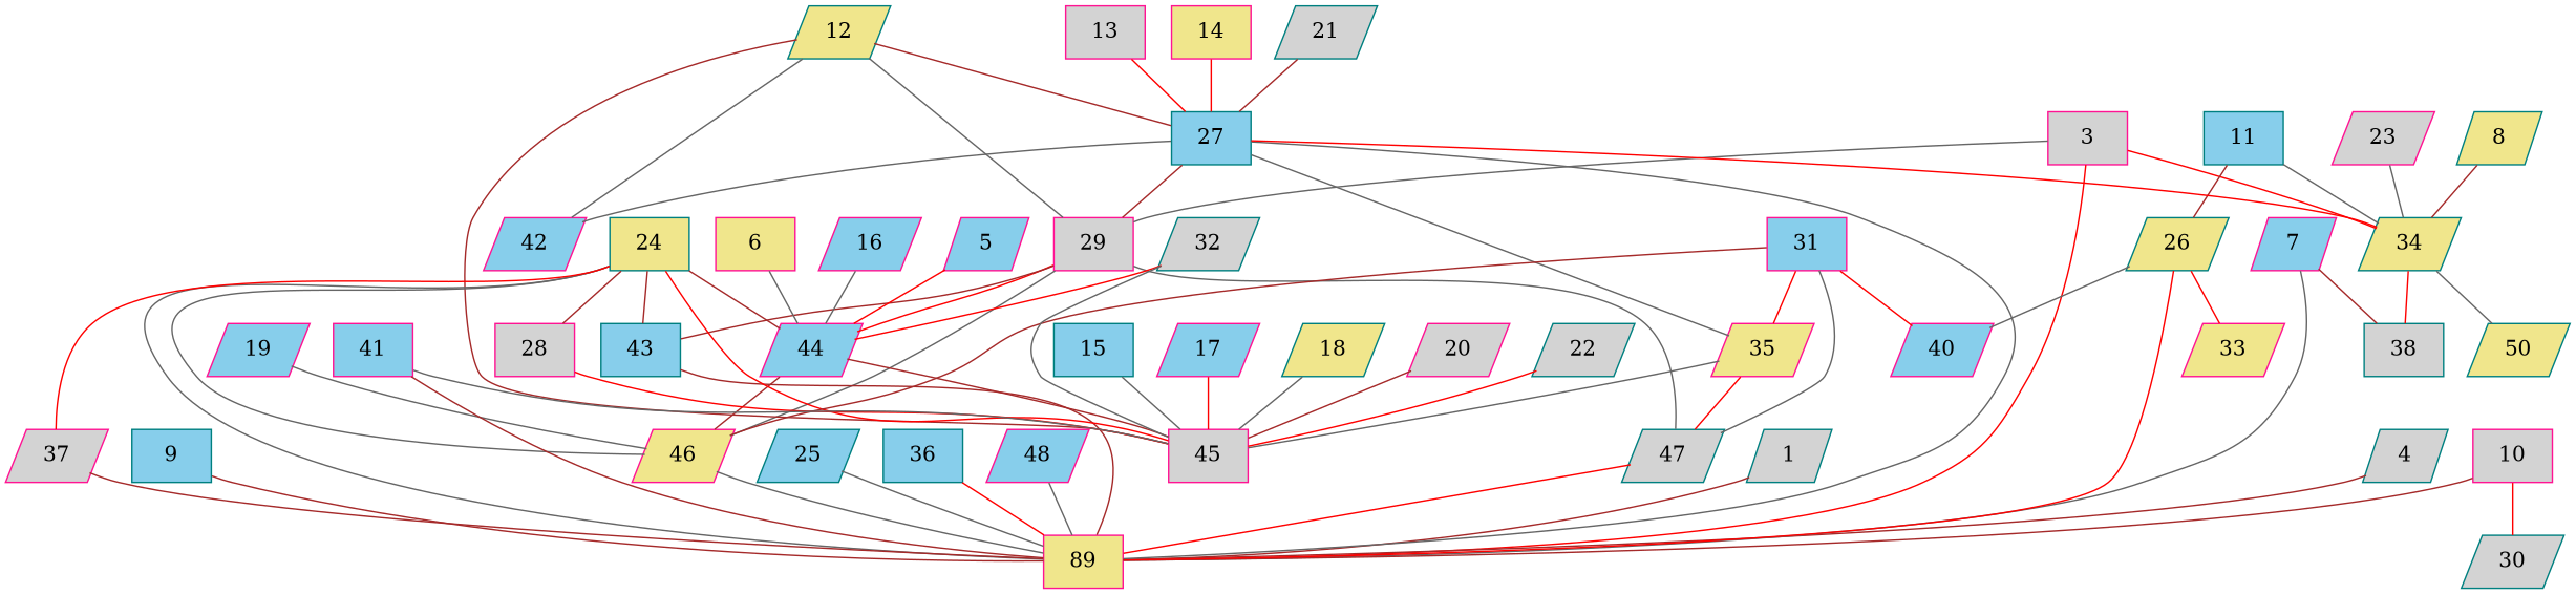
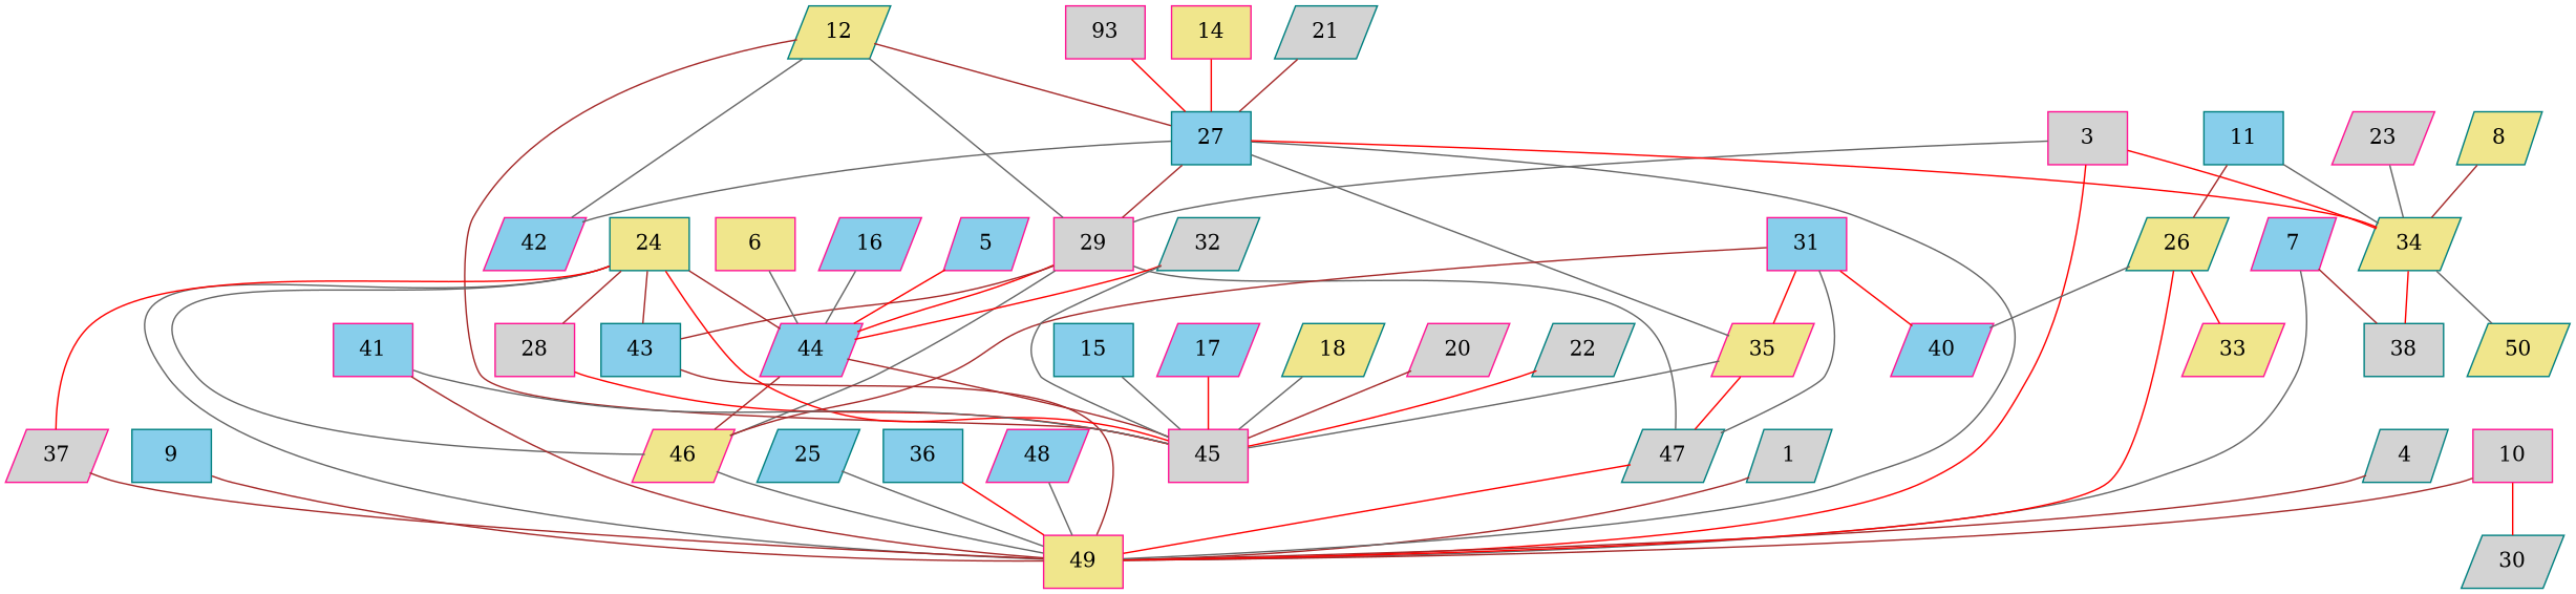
  graph {
    node [color=deeppink fillcolor=skyblue shape=parallelogram style=filled]
    edge [color=gray40 weight=1.0]
    1 [color=teal fillcolor=lightgrey]
-   49 [fillcolor=khaki shape=box label=89]
+   49 [fillcolor=khaki shape=box]
    46 [fillcolor=khaki]
    3 [fillcolor=lightgrey shape=box]
    29 [fillcolor=lightgrey shape=box]
    34 [color=teal fillcolor=khaki]
    44
    43 [color=teal shape=box]
    47 [color=teal fillcolor=lightgrey]
    38 [color=teal fillcolor=lightgrey shape=box]
    50 [color=teal fillcolor=khaki]
    4 [color=teal fillcolor=lightgrey]
    5
    45 [fillcolor=lightgrey shape=box]
    6 [fillcolor=khaki shape=box]
    7
    8 [color=teal fillcolor=khaki]
    9 [color=teal shape=box]
    10 [fillcolor=lightgrey shape=box]
    30 [color=teal fillcolor=lightgrey]
    11 [color=teal shape=box]
    26 [color=teal fillcolor=khaki]
    33 [fillcolor=khaki]
    40
    12 [color=teal fillcolor=khaki]
    27 [color=teal shape=box]
    42
    35 [fillcolor=khaki]
-   13 [fillcolor=lightgrey shape=box]
+   13 [fillcolor=lightgrey shape=box label=93]
    14 [fillcolor=khaki shape=box]
    15 [color=teal shape=box]
    16
    17
    18 [color=teal fillcolor=khaki]
-   19
    20 [fillcolor=lightgrey]
    21 [color=teal fillcolor=lightgrey]
    22 [color=teal fillcolor=lightgrey]
    23 [fillcolor=lightgrey]
    24 [color=teal fillcolor=khaki shape=box]
    28 [fillcolor=lightgrey shape=box]
    37 [fillcolor=lightgrey]
    25 [color=teal]
    31 [shape=box]
    32 [color=teal fillcolor=lightgrey]
    36 [color=teal shape=box]
    41 [shape=box]
    48
    1 -- 49 [color=brown]
    46 -- 49
    3 -- 49 [color=red]
    3 -- 29
    3 -- 34 [color=red]
    29 -- 46
    29 -- 44 [color=red]
    29 -- 43 [color=brown]
    29 -- 47 [weight=2.0]
    34 -- 38 [color=red]
    34 -- 50
    44 -- 46 [color=brown]
    44 -- 45 [color=brown]
    43 -- 49 [color=brown]
    47 -- 49 [color=red]
    4 -- 49 [color=brown]
    5 -- 44 [color=red]
    6 -- 44
    7 -- 49
    7 -- 38 [color=brown]
    8 -- 34 [color=brown]
    9 -- 49 [color=brown]
    10 -- 49 [color=brown]
    10 -- 30 [color=red]
    11 -- 34
    11 -- 26 [color=brown]
    26 -- 49 [color=red]
    26 -- 33 [color=red]
    26 -- 40
    12 -- 29
    12 -- 45 [color=brown]
    12 -- 27 [color=brown]
    12 -- 42
    27 -- 49
    27 -- 29 [color=brown]
    27 -- 34 [color=red]
    27 -- 42
    27 -- 35
    35 -- 47 [color=red]
    35 -- 45
    13 -- 27 [color=red]
    14 -- 27 [color=red]
    15 -- 45
    16 -- 44
    17 -- 45 [color=red]
    18 -- 45
-   19 -- 46
    20 -- 45 [color=brown]
    21 -- 27 [color=brown]
    22 -- 45 [color=red]
    23 -- 34
    24 -- 49
    24 -- 46
    24 -- 44 [color=brown]
    24 -- 43 [color=brown weight=2.0]
    24 -- 45 [color=red]
    24 -- 28 [color=brown]
    24 -- 37 [color=red]
    28 -- 45 [color=red]
    37 -- 49 [color=brown weight=2.0]
    25 -- 49
    31 -- 46 [color=brown]
    31 -- 47
    31 -- 40 [color=red]
    31 -- 35 [color=red]
    32 -- 44 [color=red]
    32 -- 45
    36 -- 49 [color=red]
    41 -- 49 [color=brown]
    41 -- 45
    48 -- 49
  }
